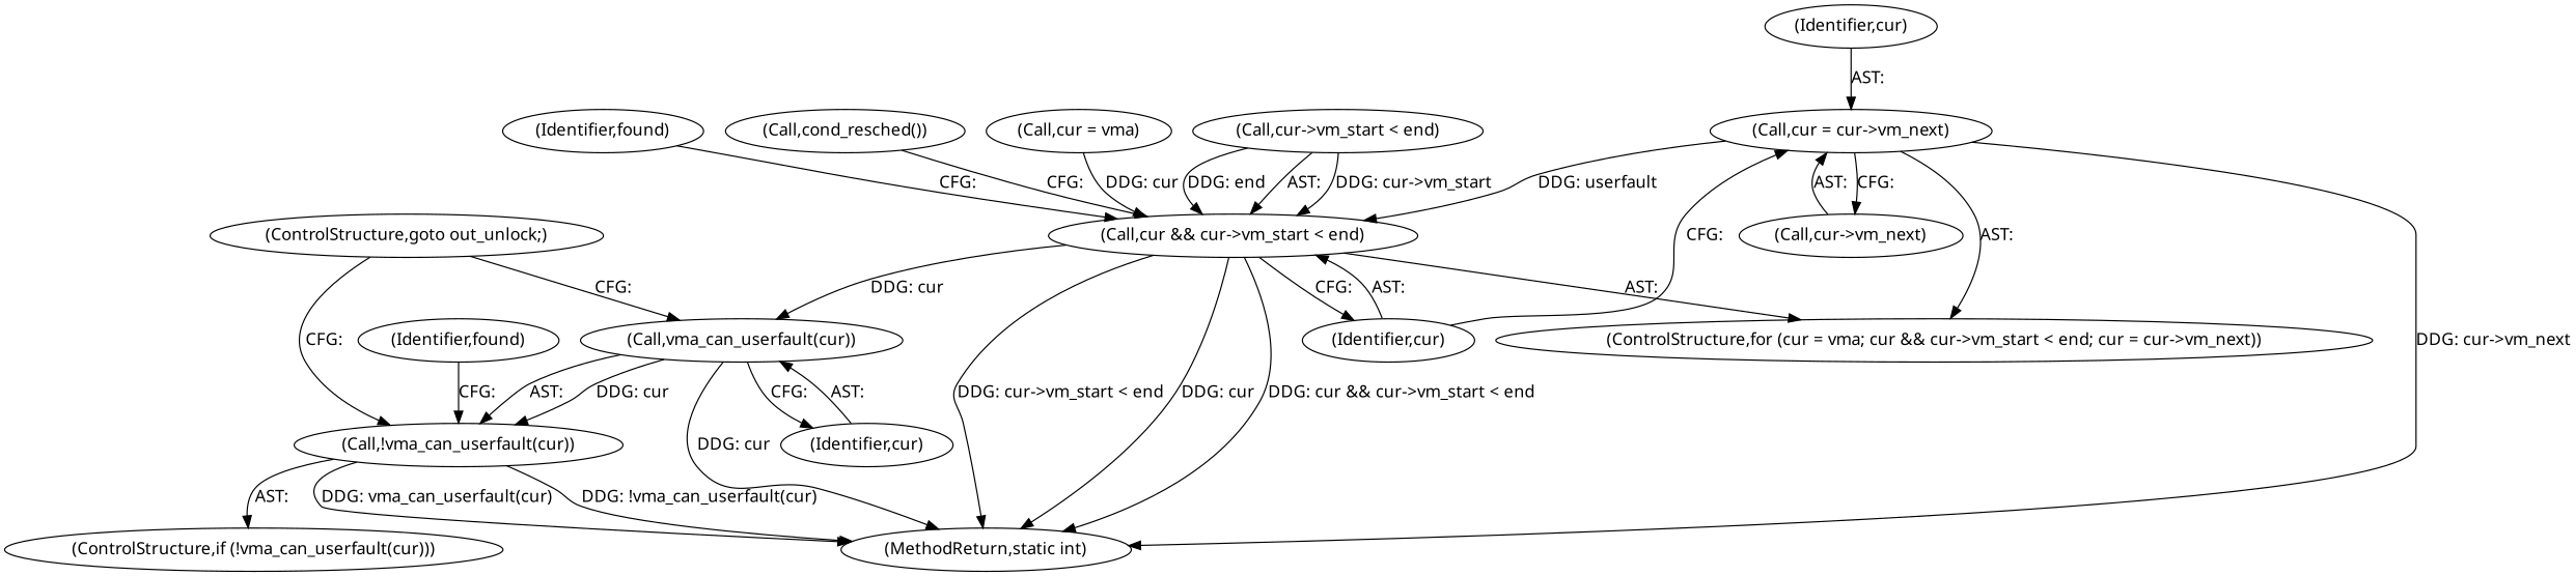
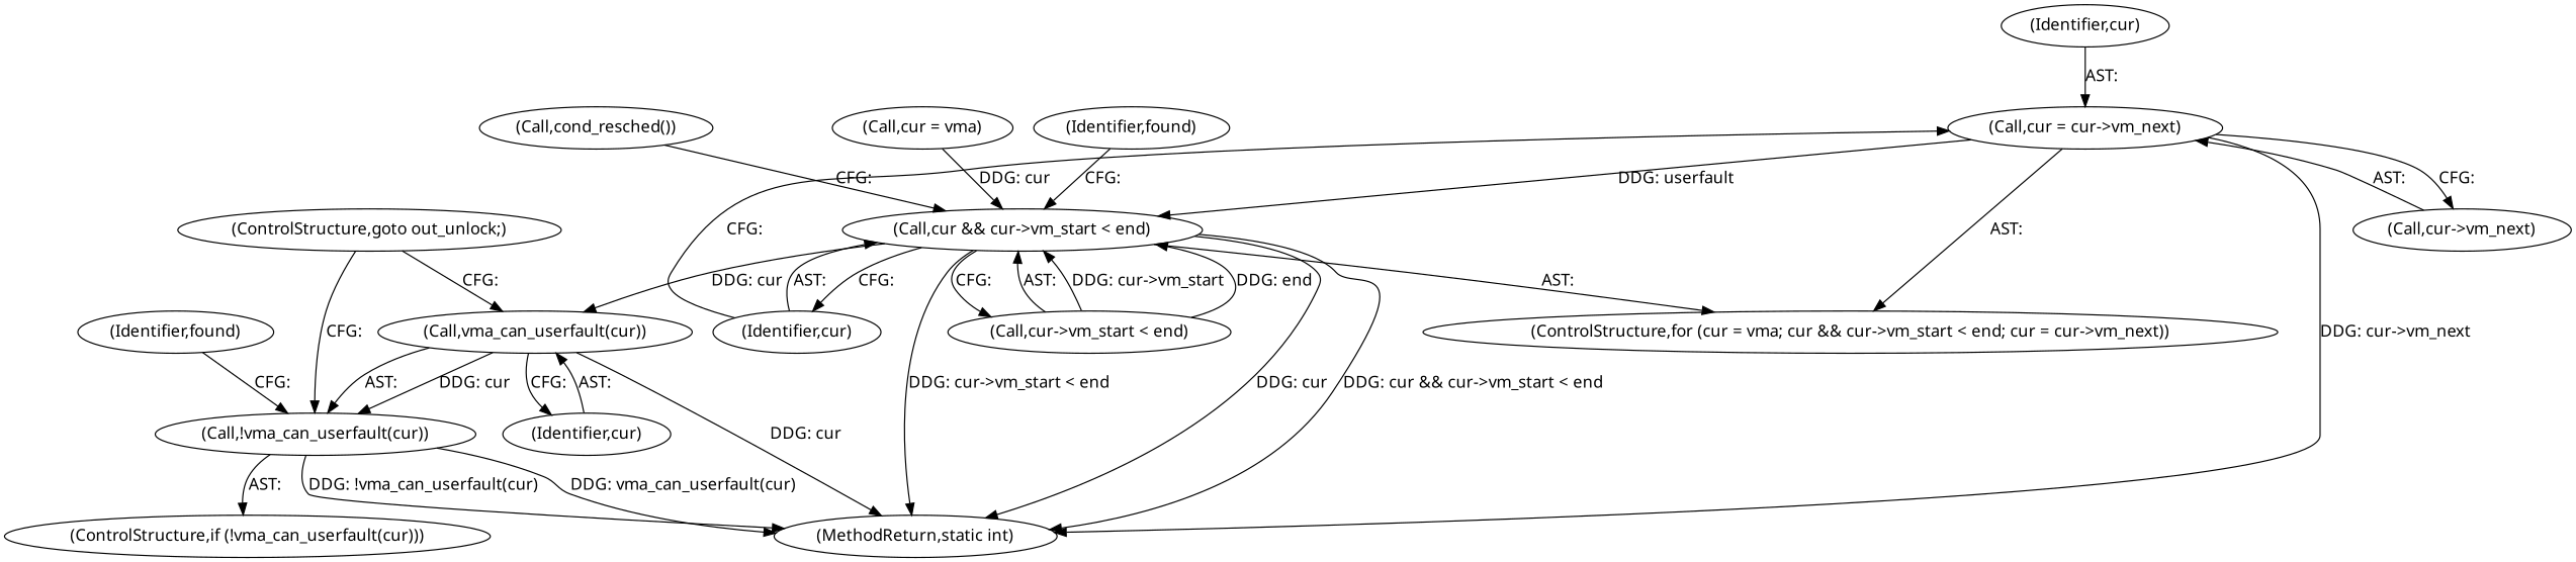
  digraph {
    fontname="Noto Sans"
    node [fontname="Noto Sans"]
    edge [fontname="Noto Sans"]
    n1 [label="(Call,cur = cur->vm_next)"]
    n2 [label="(Call,cur && cur->vm_start < end)"]
    n3 [label="(MethodReturn,static int)"]
    n4 [label="(Call,cur->vm_next)"]
    n5 [label="(ControlStructure,for (cur = vma; cur && cur->vm_start < end; cur = cur->vm_next))"]
    n6 [label="(Call,vma_can_userfault(cur))"]
    n7 [label="(Call,cur->vm_start < end)"]
    n8 [label="(Identifier,cur)"]
    n9 [label="(Call,!vma_can_userfault(cur))"]
    n10 [label="(Identifier,cur)"]
    n11 [label="(ControlStructure,if (!vma_can_userfault(cur)))"]
    n12 [label="(Identifier,found)"]
    n13 [label="(Identifier,cur)"]
    n14 [label="(Identifier,found)"]
    n15 [label="(Call,cond_resched())"]
    n16 [label="(Call,cur = vma)"]
    n17 [label="(ControlStructure,goto out_unlock;)"]
    n1 -> n2 [label="DDG: userfault"]
    n1 -> n3 [label="DDG: cur->vm_next"]
    n1 -> n4 [label="CFG: "]
    n1 -> n5 [label="AST: "]
    n2 -> n3 [label="DDG: cur"]
    n2 -> n3 [label="DDG: cur->vm_start < end"]
    n2 -> n3 [label="DDG: cur && cur->vm_start < end"]
    n2 -> n5 [label="AST: "]
    n2 -> n6 [label="DDG: cur"]
+   n2 -> n7 [label="CFG: "]
    n2 -> n8 [label="CFG: "]
    n4 -> n1 [label="AST: "]
    n6 -> n3 [label="DDG: cur"]
    n6 -> n9 [label="AST: "]
    n6 -> n9 [label="DDG: cur"]
    n6 -> n10 [label="CFG: "]
    n7 -> n2 [label="AST: "]
    n7 -> n2 [label="DDG: cur->vm_start"]
    n7 -> n2 [label="DDG: end"]
    n8 -> n1 [label="CFG: "]
    n8 -> n2 [label="AST: "]
    n9 -> n3 [label="DDG: vma_can_userfault(cur)"]
    n9 -> n3 [label="DDG: !vma_can_userfault(cur)"]
    n9 -> n11 [label="AST: "]
    n10 -> n6 [label="AST: "]
    n12 -> n9 [label="CFG: "]
    n13 -> n1 [label="AST: "]
    n14 -> n2 [label="CFG: "]
    n15 -> n2 [label="CFG: "]
    n16 -> n2 [label="DDG: cur"]
    n17 -> n6 [label="CFG: "]
    n17 -> n9 [label="CFG: "]
  }
